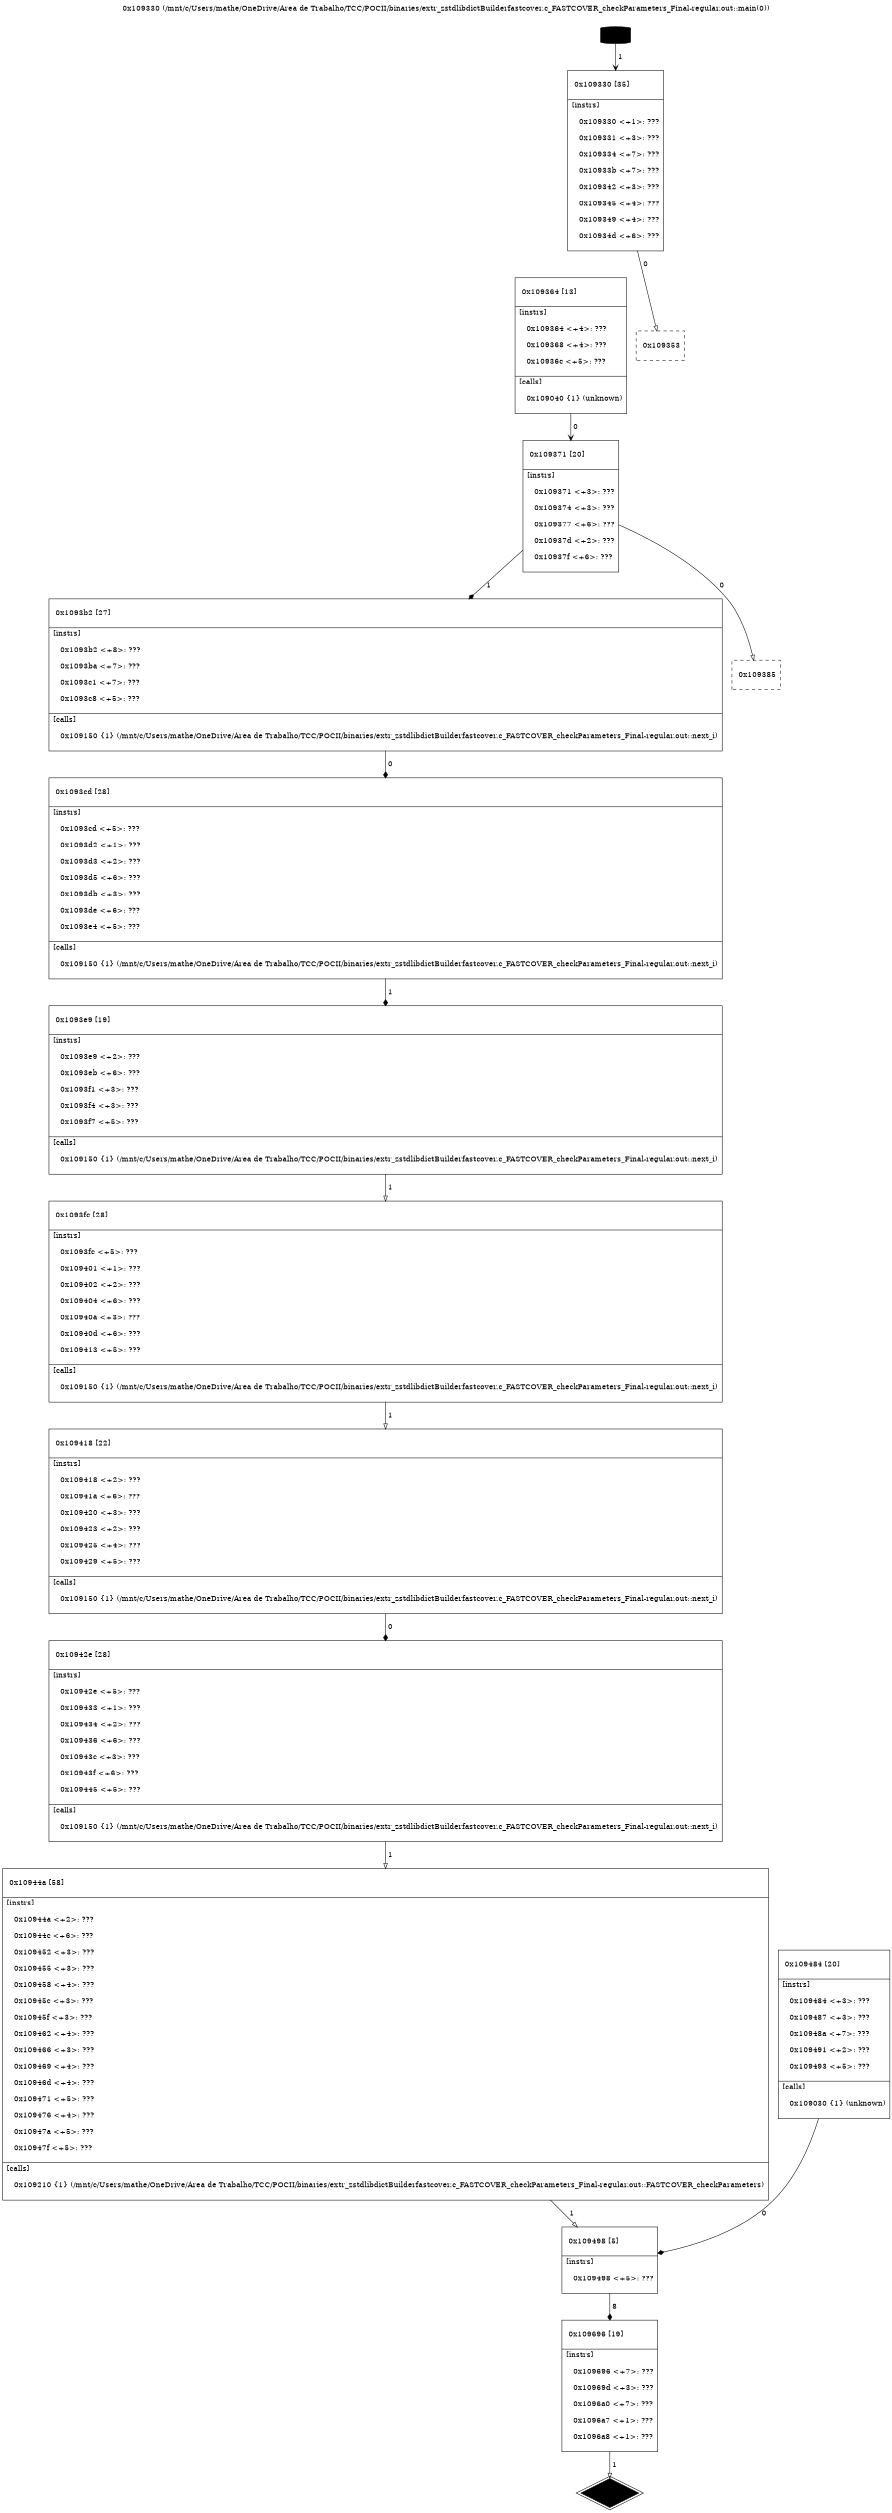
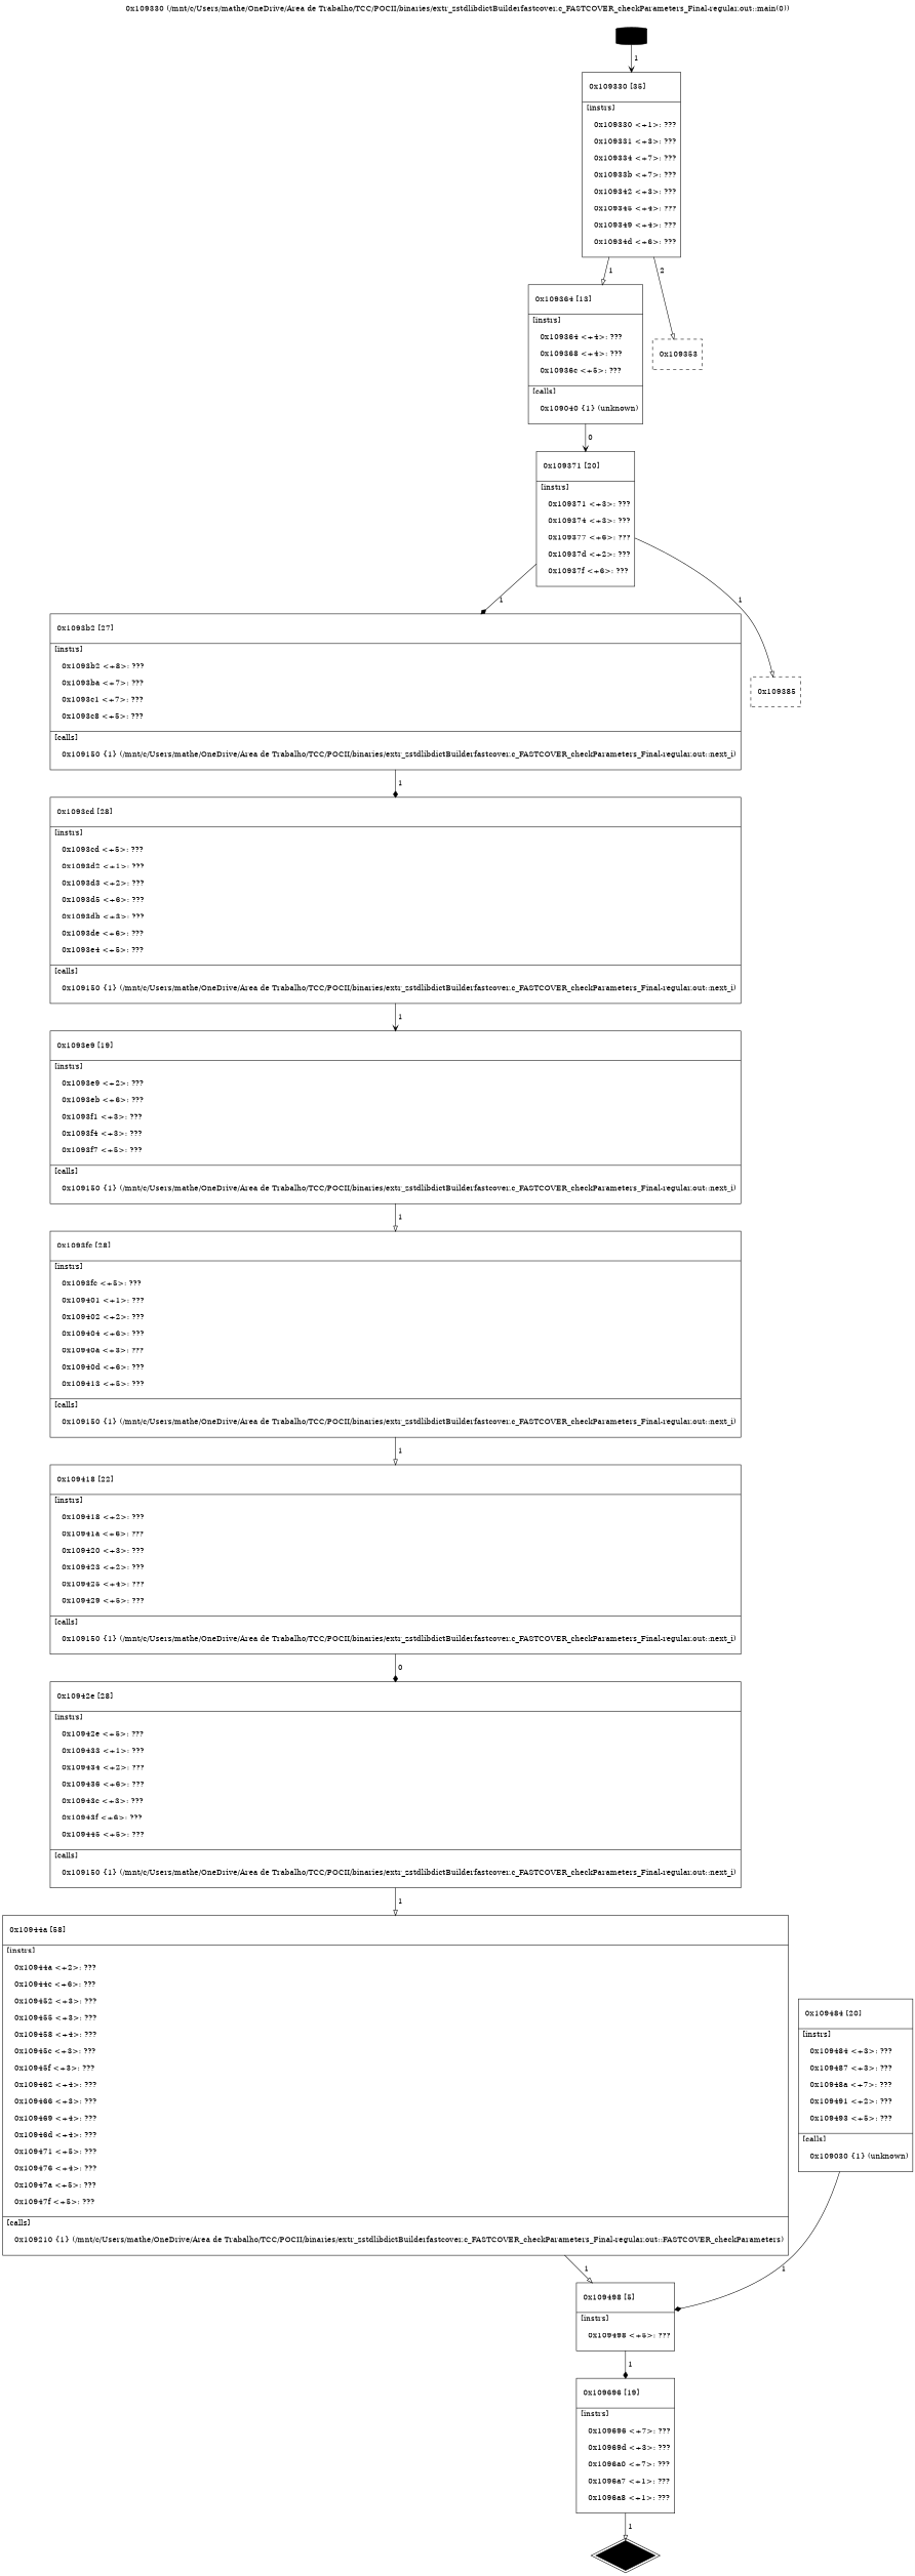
  digraph {
    label="0x109330 (/mnt/c/Users/mathe/OneDrive/Área de Trabalho/TCC/POCII/binaries/extr_zstdlibdictBuilderfastcover.c_FASTCOVER_checkParameters_Final-regular.out::main(0))"
    labelloc=t
    node [shape=record]
    edge [arrowhead=onormal]
    Entry [fillcolor=black height=0.3 shape=cylinder style=filled width=0.3]
    n2 [label="{\n     0x109330 [35]\l\n     | [instrs]\l\n     &nbsp;&nbsp;0x109330 \<+1\>: ???\l\n     &nbsp;&nbsp;0x109331 \<+3\>: ???\l\n     &nbsp;&nbsp;0x109334 \<+7\>: ???\l\n     &nbsp;&nbsp;0x10933b \<+7\>: ???\l\n     &nbsp;&nbsp;0x109342 \<+3\>: ???\l\n     &nbsp;&nbsp;0x109345 \<+4\>: ???\l\n     &nbsp;&nbsp;0x109349 \<+4\>: ???\l\n     &nbsp;&nbsp;0x10934d \<+6\>: ???\l\n  }"]
    n3 [label="{\n     0x109364 [13]\l\n     | [instrs]\l\n     &nbsp;&nbsp;0x109364 \<+4\>: ???\l\n     &nbsp;&nbsp;0x109368 \<+4\>: ???\l\n     &nbsp;&nbsp;0x10936c \<+5\>: ???\l\n     | [calls]\l\n     &nbsp;&nbsp;0x109040 \{1\} (unknown)\l\n  }"]
    n4 [label="{\n     0x109353\l\n  }" style=dashed]
    n5 [label="{\n     0x109371 [20]\l\n     | [instrs]\l\n     &nbsp;&nbsp;0x109371 \<+3\>: ???\l\n     &nbsp;&nbsp;0x109374 \<+3\>: ???\l\n     &nbsp;&nbsp;0x109377 \<+6\>: ???\l\n     &nbsp;&nbsp;0x10937d \<+2\>: ???\l\n     &nbsp;&nbsp;0x10937f \<+6\>: ???\l\n  }"]
    n6 [label="{\n     0x1093b2 [27]\l\n     | [instrs]\l\n     &nbsp;&nbsp;0x1093b2 \<+8\>: ???\l\n     &nbsp;&nbsp;0x1093ba \<+7\>: ???\l\n     &nbsp;&nbsp;0x1093c1 \<+7\>: ???\l\n     &nbsp;&nbsp;0x1093c8 \<+5\>: ???\l\n     | [calls]\l\n     &nbsp;&nbsp;0x109150 \{1\} (/mnt/c/Users/mathe/OneDrive/Área de Trabalho/TCC/POCII/binaries/extr_zstdlibdictBuilderfastcover.c_FASTCOVER_checkParameters_Final-regular.out::next_i)\l\n  }"]
    n7 [label="{\n     0x109385\l\n  }" style=dashed]
    n8 [label="{\n     0x1093cd [28]\l\n     | [instrs]\l\n     &nbsp;&nbsp;0x1093cd \<+5\>: ???\l\n     &nbsp;&nbsp;0x1093d2 \<+1\>: ???\l\n     &nbsp;&nbsp;0x1093d3 \<+2\>: ???\l\n     &nbsp;&nbsp;0x1093d5 \<+6\>: ???\l\n     &nbsp;&nbsp;0x1093db \<+3\>: ???\l\n     &nbsp;&nbsp;0x1093de \<+6\>: ???\l\n     &nbsp;&nbsp;0x1093e4 \<+5\>: ???\l\n     | [calls]\l\n     &nbsp;&nbsp;0x109150 \{1\} (/mnt/c/Users/mathe/OneDrive/Área de Trabalho/TCC/POCII/binaries/extr_zstdlibdictBuilderfastcover.c_FASTCOVER_checkParameters_Final-regular.out::next_i)\l\n  }"]
    n9 [label="{\n     0x1093e9 [19]\l\n     | [instrs]\l\n     &nbsp;&nbsp;0x1093e9 \<+2\>: ???\l\n     &nbsp;&nbsp;0x1093eb \<+6\>: ???\l\n     &nbsp;&nbsp;0x1093f1 \<+3\>: ???\l\n     &nbsp;&nbsp;0x1093f4 \<+3\>: ???\l\n     &nbsp;&nbsp;0x1093f7 \<+5\>: ???\l\n     | [calls]\l\n     &nbsp;&nbsp;0x109150 \{1\} (/mnt/c/Users/mathe/OneDrive/Área de Trabalho/TCC/POCII/binaries/extr_zstdlibdictBuilderfastcover.c_FASTCOVER_checkParameters_Final-regular.out::next_i)\l\n  }"]
    n10 [label="{\n     0x1093fc [28]\l\n     | [instrs]\l\n     &nbsp;&nbsp;0x1093fc \<+5\>: ???\l\n     &nbsp;&nbsp;0x109401 \<+1\>: ???\l\n     &nbsp;&nbsp;0x109402 \<+2\>: ???\l\n     &nbsp;&nbsp;0x109404 \<+6\>: ???\l\n     &nbsp;&nbsp;0x10940a \<+3\>: ???\l\n     &nbsp;&nbsp;0x10940d \<+6\>: ???\l\n     &nbsp;&nbsp;0x109413 \<+5\>: ???\l\n     | [calls]\l\n     &nbsp;&nbsp;0x109150 \{1\} (/mnt/c/Users/mathe/OneDrive/Área de Trabalho/TCC/POCII/binaries/extr_zstdlibdictBuilderfastcover.c_FASTCOVER_checkParameters_Final-regular.out::next_i)\l\n  }"]
    n11 [label="{\n     0x109418 [22]\l\n     | [instrs]\l\n     &nbsp;&nbsp;0x109418 \<+2\>: ???\l\n     &nbsp;&nbsp;0x10941a \<+6\>: ???\l\n     &nbsp;&nbsp;0x109420 \<+3\>: ???\l\n     &nbsp;&nbsp;0x109423 \<+2\>: ???\l\n     &nbsp;&nbsp;0x109425 \<+4\>: ???\l\n     &nbsp;&nbsp;0x109429 \<+5\>: ???\l\n     | [calls]\l\n     &nbsp;&nbsp;0x109150 \{1\} (/mnt/c/Users/mathe/OneDrive/Área de Trabalho/TCC/POCII/binaries/extr_zstdlibdictBuilderfastcover.c_FASTCOVER_checkParameters_Final-regular.out::next_i)\l\n  }"]
    n12 [label="{\n     0x10942e [28]\l\n     | [instrs]\l\n     &nbsp;&nbsp;0x10942e \<+5\>: ???\l\n     &nbsp;&nbsp;0x109433 \<+1\>: ???\l\n     &nbsp;&nbsp;0x109434 \<+2\>: ???\l\n     &nbsp;&nbsp;0x109436 \<+6\>: ???\l\n     &nbsp;&nbsp;0x10943c \<+3\>: ???\l\n     &nbsp;&nbsp;0x10943f \<+6\>: ???\l\n     &nbsp;&nbsp;0x109445 \<+5\>: ???\l\n     | [calls]\l\n     &nbsp;&nbsp;0x109150 \{1\} (/mnt/c/Users/mathe/OneDrive/Área de Trabalho/TCC/POCII/binaries/extr_zstdlibdictBuilderfastcover.c_FASTCOVER_checkParameters_Final-regular.out::next_i)\l\n  }"]
    n13 [label="{\n     0x10944a [58]\l\n     | [instrs]\l\n     &nbsp;&nbsp;0x10944a \<+2\>: ???\l\n     &nbsp;&nbsp;0x10944c \<+6\>: ???\l\n     &nbsp;&nbsp;0x109452 \<+3\>: ???\l\n     &nbsp;&nbsp;0x109455 \<+3\>: ???\l\n     &nbsp;&nbsp;0x109458 \<+4\>: ???\l\n     &nbsp;&nbsp;0x10945c \<+3\>: ???\l\n     &nbsp;&nbsp;0x10945f \<+3\>: ???\l\n     &nbsp;&nbsp;0x109462 \<+4\>: ???\l\n     &nbsp;&nbsp;0x109466 \<+3\>: ???\l\n     &nbsp;&nbsp;0x109469 \<+4\>: ???\l\n     &nbsp;&nbsp;0x10946d \<+4\>: ???\l\n     &nbsp;&nbsp;0x109471 \<+5\>: ???\l\n     &nbsp;&nbsp;0x109476 \<+4\>: ???\l\n     &nbsp;&nbsp;0x10947a \<+5\>: ???\l\n     &nbsp;&nbsp;0x10947f \<+5\>: ???\l\n     | [calls]\l\n     &nbsp;&nbsp;0x109210 \{1\} (/mnt/c/Users/mathe/OneDrive/Área de Trabalho/TCC/POCII/binaries/extr_zstdlibdictBuilderfastcover.c_FASTCOVER_checkParameters_Final-regular.out::FASTCOVER_checkParameters)\l\n  }"]
    n14 [label="{\n     0x109498 [5]\l\n     | [instrs]\l\n     &nbsp;&nbsp;0x109498 \<+5\>: ???\l\n  }"]
    n15 [label="{\n     0x109484 [20]\l\n     | [instrs]\l\n     &nbsp;&nbsp;0x109484 \<+3\>: ???\l\n     &nbsp;&nbsp;0x109487 \<+3\>: ???\l\n     &nbsp;&nbsp;0x10948a \<+7\>: ???\l\n     &nbsp;&nbsp;0x109491 \<+2\>: ???\l\n     &nbsp;&nbsp;0x109493 \<+5\>: ???\l\n     | [calls]\l\n     &nbsp;&nbsp;0x109030 \{1\} (unknown)\l\n  }"]
    n16 [label="{\n     0x109696 [19]\l\n     | [instrs]\l\n     &nbsp;&nbsp;0x109696 \<+7\>: ???\l\n     &nbsp;&nbsp;0x10969d \<+3\>: ???\l\n     &nbsp;&nbsp;0x1096a0 \<+7\>: ???\l\n     &nbsp;&nbsp;0x1096a7 \<+1\>: ???\l\n     &nbsp;&nbsp;0x1096a8 \<+1\>: ???\l\n  }"]
    Exit [fillcolor=black height=0.3 peripheries=2 shape=diamond style=filled width=0.3]
    Entry -> n2 [arrowhead=vee label=" 1"]
-   n2 -> n4 [label=" 0"]
+   n2 -> n3 [label=" 1"]
+   n2 -> n4 [label=" 2"]
    n3 -> n5 [arrowhead=vee label=" 0"]
    n5 -> n6 [arrowhead=diamond label=" 1"]
-   n5 -> n7 [label=" 0"]
-   n6 -> n8 [arrowhead=diamond label=" 0"]
-   n8 -> n9 [arrowhead=diamond label=" 1"]
+   n5 -> n7 [label=" 1"]
+   n6 -> n8 [arrowhead=diamond label=" 1"]
+   n8 -> n9 [arrowhead=vee label=" 1"]
    n9 -> n10 [label=" 1"]
    n10 -> n11 [label=" 1"]
    n11 -> n12 [arrowhead=diamond label=" 0"]
    n12 -> n13 [label=" 1"]
    n13 -> n14 [label=" 1"]
-   n14 -> n16 [arrowhead=diamond label=" 8"]
-   n15 -> n14 [arrowhead=diamond label=" 0"]
+   n14 -> n16 [arrowhead=diamond label=" 1"]
+   n15 -> n14 [arrowhead=diamond label=" 1"]
    n16 -> Exit [label=" 1"]
  }
